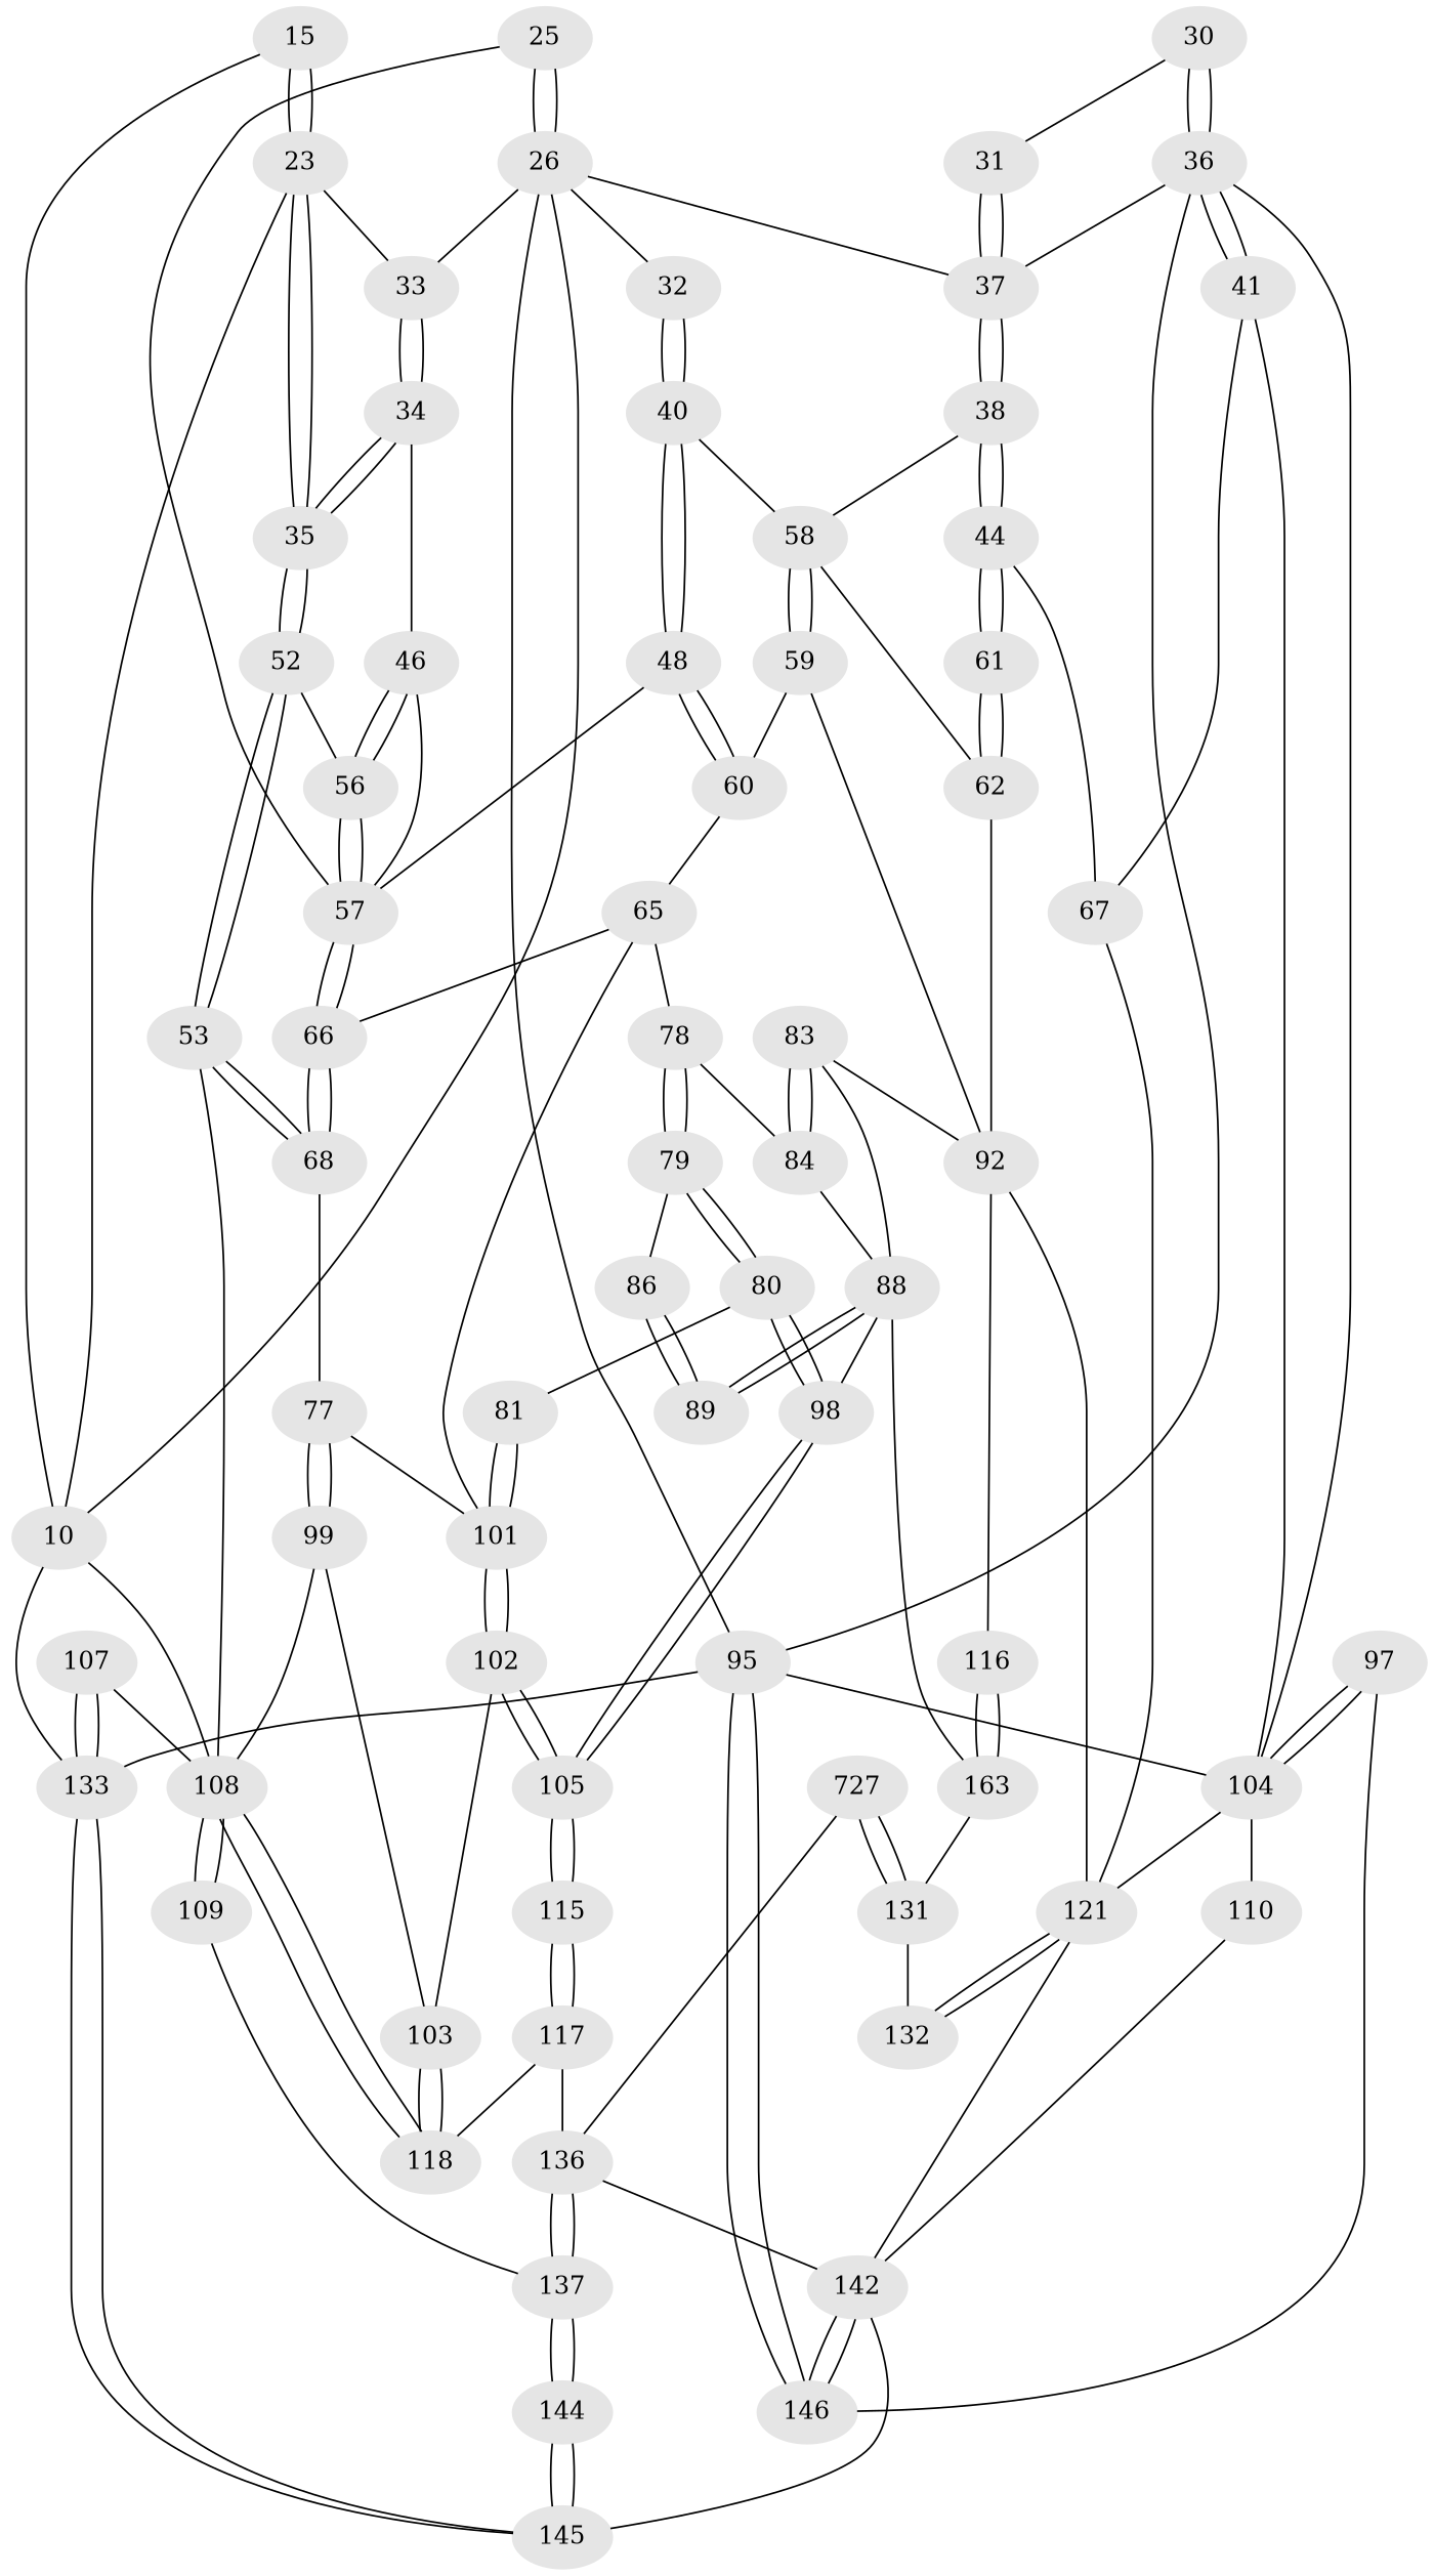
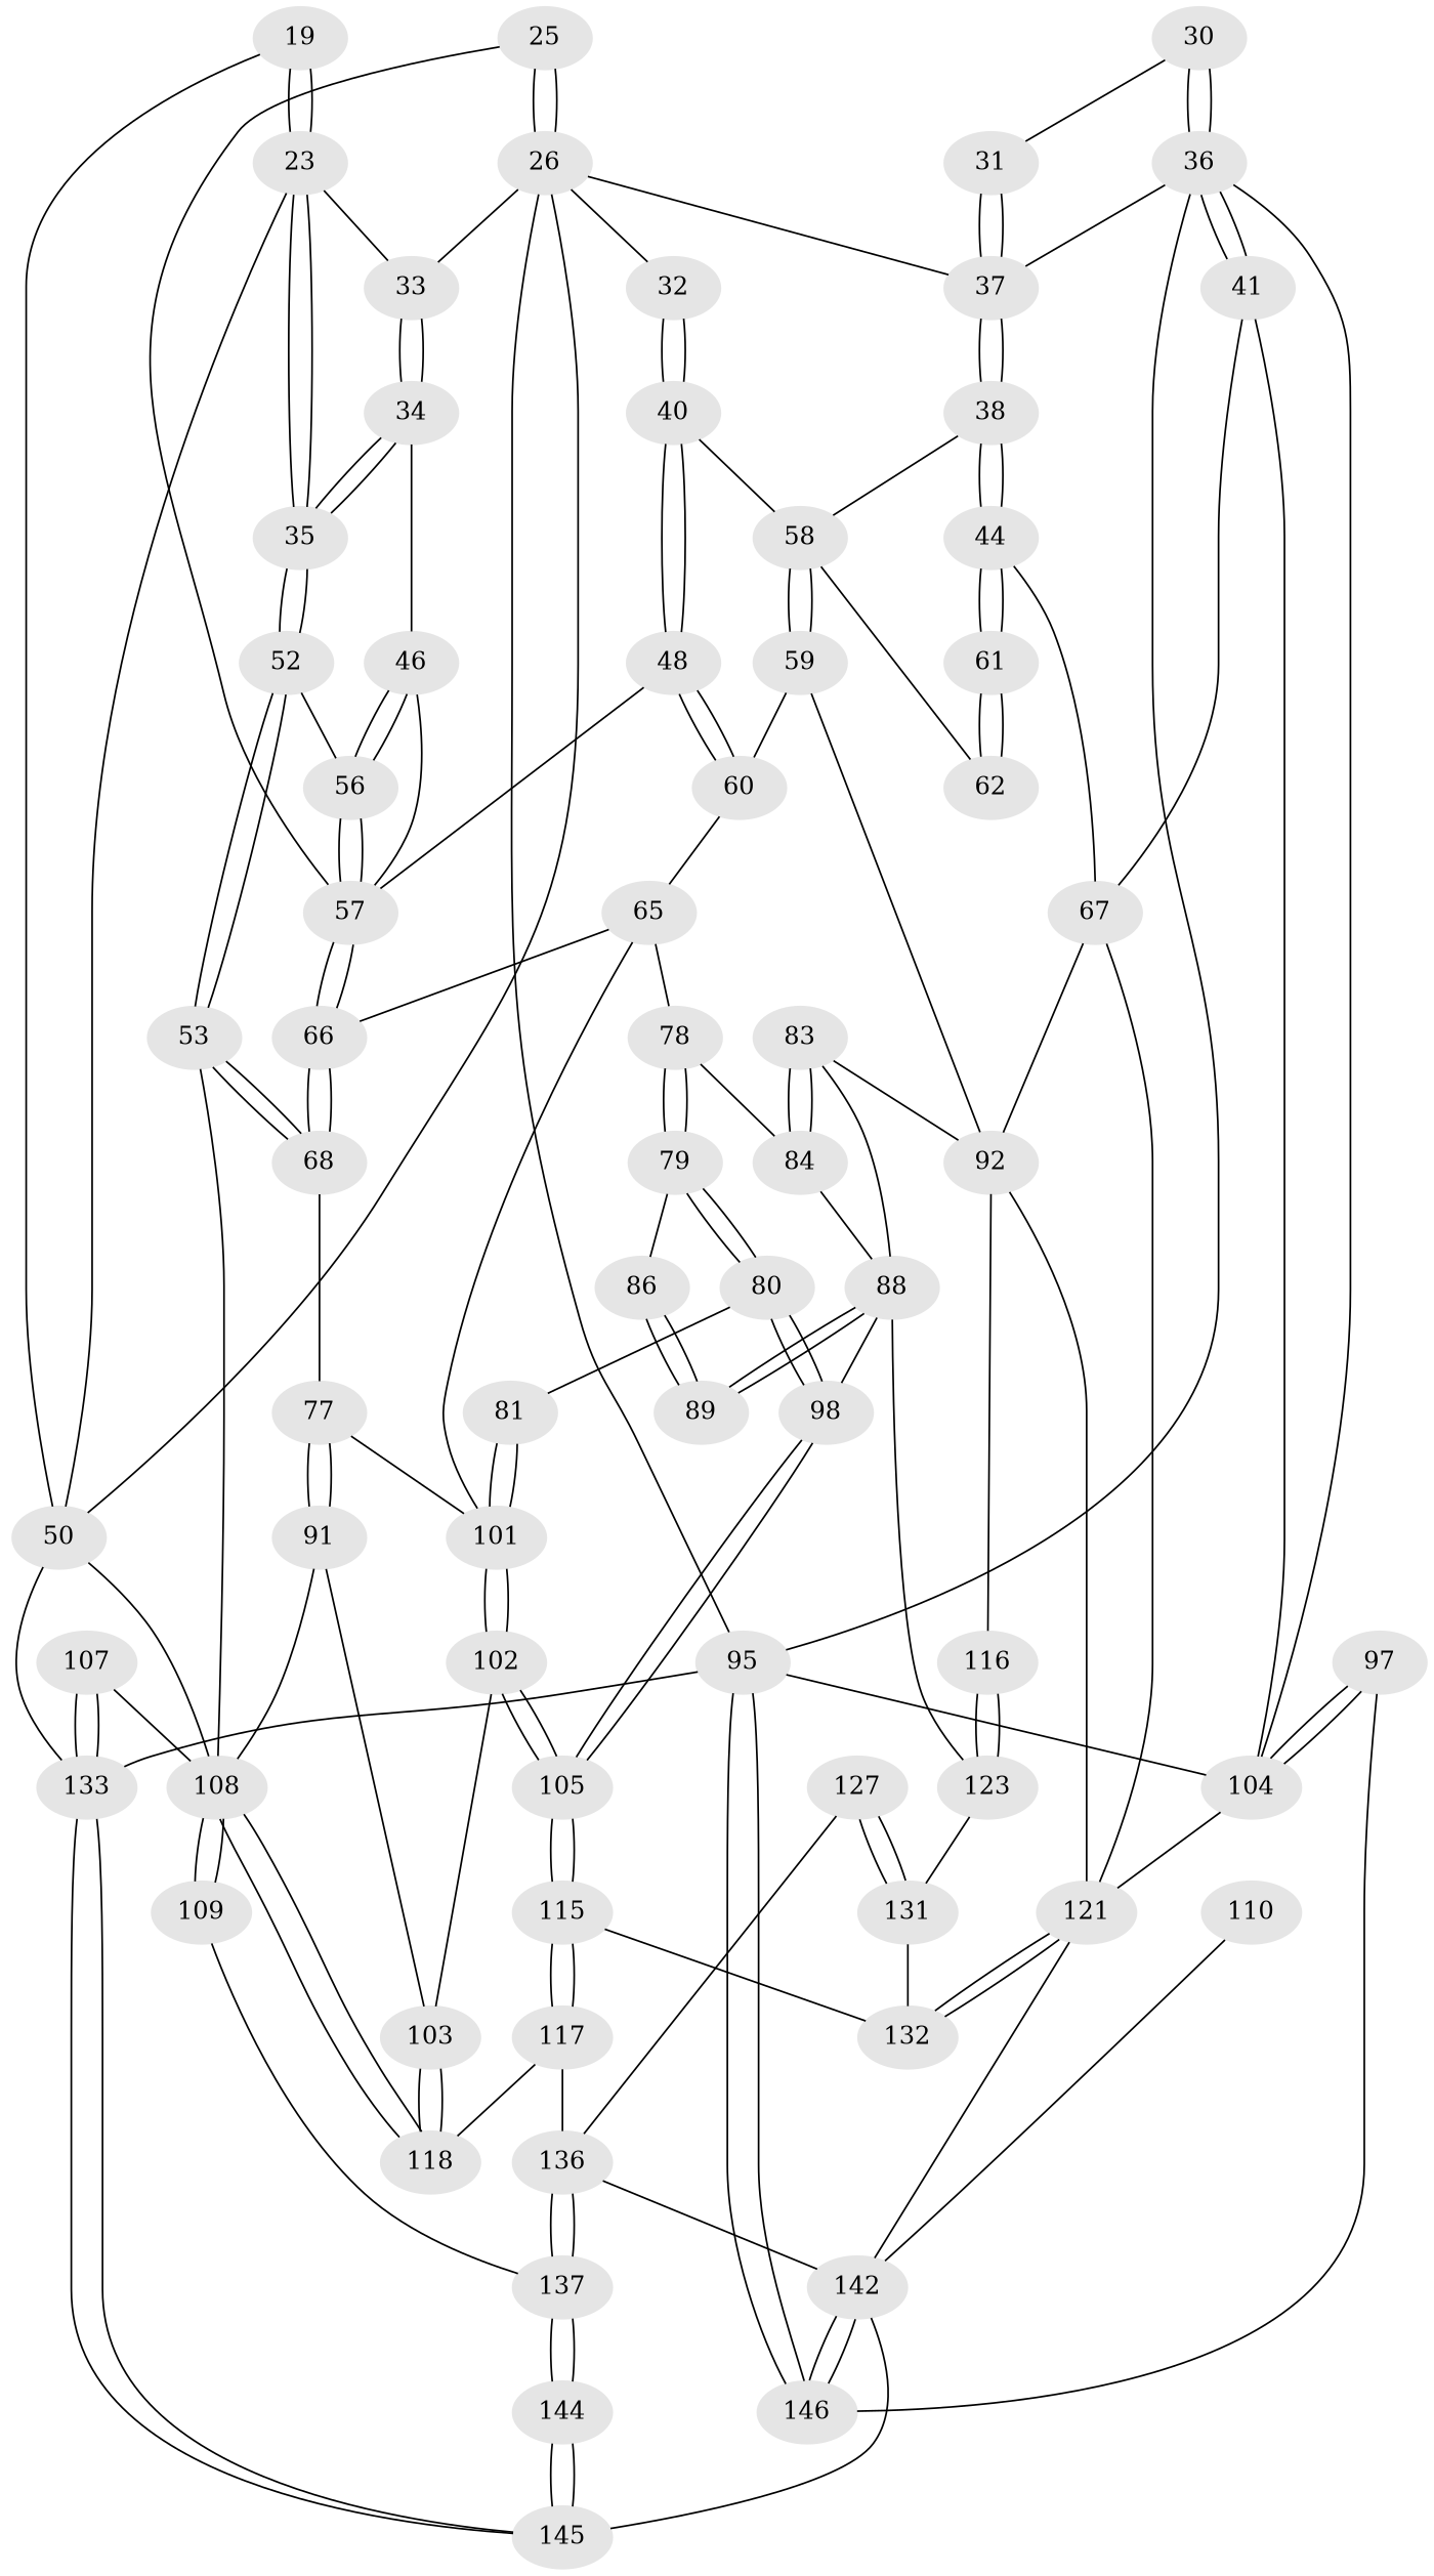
  graph {
    node [color=gray90 style=filled]
    23 [super="+13+14"]
-   15
-   50 [super="+16" label=10]
+   15 [label=19]
+   50 [super="+16"]
    33 [super="+12"]
    35
    108 [super="+100+106"]
    133 [super="+3+51"]
    34
    52
    26 [super="+11+24"]
    25
    57 [super="+49+45"]
    32
    37 [super="+21+20"]
    95 [super="+18"]
    66
    40
    38
    104 [super="+94+70"]
    146 [super="+143"]
    30
    31
    36 [super="+28"]
    41
    58 [super="+39"]
    48
    46
    56
    53
    67 [super="+42+43"]
    121 [super="+91+90+72"]
    110
    44
    61
    59
    62
    60
    65 [super="+64"]
    118
    109
    145
    68
    77
    92 [super="+82+74"]
    116
    78
    101 [super="+76+75"]
    79
    84
    102
    142 [super="+139+140+138+141"]
    132 [super="+124+130"]
-   99
+   99 [label=91]
    103
    80
    86 [super="+85"]
    88 [super="+87"]
    81
    98
    89
    105
    83
-   123 [super="+112+111" label=163]
+   123 [super="+112+111"]
    131 [super="+126"]
    97
    115
    117
    107
    137 [super="+134+135"]
    144
    136 [super="+129"]
-   127 [label=727]
+   127
    23 -- 50
    23 -- 33
    23 -- 35
    23 -- 35
    15 -- 23 [weight=2]
    15 -- 23
    15 -- 50
    50 -- 108
    50 -- 133 [weight=2]
    33 -- 34
    33 -- 34
    35 -- 52
    35 -- 52
    108 -- 118
    108 -- 118
    108 -- 109 [weight=2]
    108 -- 109
    133 -- 145
    133 -- 145
    34 -- 35
    34 -- 35
    34 -- 46
    52 -- 56
    52 -- 53
    52 -- 53
    26 -- 50
    26 -- 33 [weight=2]
    26 -- 32 [weight=2]
    26 -- 37
    26 -- 95
    25 -- 26 [weight=2]
    25 -- 26
    25 -- 57
    57 -- 66
    57 -- 66
    32 -- 40
    32 -- 40
    37 -- 38
    37 -- 38
    95 -- 133 [weight=2]
    95 -- 104 [weight=2]
    95 -- 146 [weight=2]
    95 -- 146
    66 -- 68
    66 -- 68
    40 -- 58
    40 -- 48
    40 -- 48
    38 -- 58
    38 -- 44
    38 -- 44
    104 -- 121 [weight=2]
-   104 -- 110 [weight=2]
    30 -- 31
    30 -- 36 [weight=2]
    30 -- 36
    31 -- 37 [weight=2]
    31 -- 37
    36 -- 37
    36 -- 95
    36 -- 104
    36 -- 41
    36 -- 41
    41 -- 104
    41 -- 67
    58 -- 59
    58 -- 59
    58 -- 62
    48 -- 57
    48 -- 60
    48 -- 60
    46 -- 57
    46 -- 56
    46 -- 56
    56 -- 57
    56 -- 57
    53 -- 108
    53 -- 68
    53 -- 68
    67 -- 121
    121 -- 142
    121 -- 132
    121 -- 132
    110 -- 142
    44 -- 67
    44 -- 61
    44 -- 61
    61 -- 62
    61 -- 62
    59 -- 60
    59 -- 92
-   62 -- 92
+   67 -- 92
    60 -- 65
    65 -- 66
    65 -- 78
    65 -- 101
    109 -- 137
    68 -- 77
    77 -- 101
    77 -- 99
    77 -- 99
    92 -- 121 [weight=2]
    92 -- 116
    116 -- 123 [weight=2]
    116 -- 123
    78 -- 79
    78 -- 79
    78 -- 84
    101 -- 102
    101 -- 102
    79 -- 80
    79 -- 80
    79 -- 86
    84 -- 88
    102 -- 103
    102 -- 105
    102 -- 105
    142 -- 146 [weight=3]
    142 -- 146
    142 -- 145
    99 -- 108
    99 -- 103
    103 -- 118
    103 -- 118
    80 -- 81
    80 -- 98
    80 -- 98
    86 -- 89 [weight=2]
    86 -- 89
    88 -- 98
    88 -- 89
    88 -- 89
    88 -- 123
    81 -- 101 [weight=2]
    81 -- 101
    98 -- 105
    98 -- 105
    105 -- 115
    105 -- 115
    83 -- 92
    83 -- 84
    83 -- 84
    83 -- 88
    123 -- 131 [weight=2]
    131 -- 132 [weight=2]
    97 -- 104 [weight=2]
    97 -- 104
    97 -- 146
+   115 -- 132
    115 -- 117
    115 -- 117
    117 -- 118
    117 -- 136
    107 -- 108
    107 -- 133 [weight=2]
    107 -- 133
    137 -- 144 [weight=2]
    137 -- 144
    144 -- 145
    144 -- 145
    136 -- 142
    136 -- 137 [weight=2]
    136 -- 137
    127 -- 131 [weight=2]
    127 -- 131
    127 -- 136
  }
